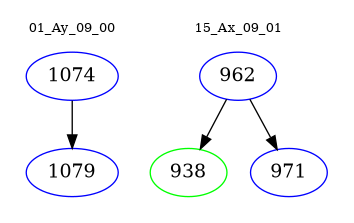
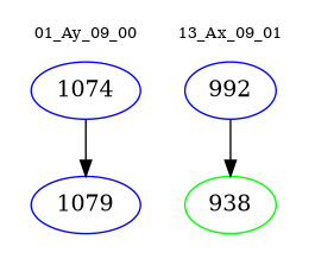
  digraph {
    node [color=blue]
    edge [color=black]
    n1 [label=1074]
    n2 [label=1079]
-   n3 [label=962]
+   n3 [label=992]
    n4 [color=green label=938]
-   n5 [label=971]
    subgraph cluster_1 {
      color=white
      fontsize=10
      label="01_Ay_09_00"
      n1
      n2
    }
    subgraph cluster_2 {
      color=white
      fontsize=10
-     label="15_Ax_09_01"
+     label="13_Ax_09_01"
      n3
      n4
-     n5
    }
    n1 -> n2
    n3 -> n4
-   n3 -> n5
  }
